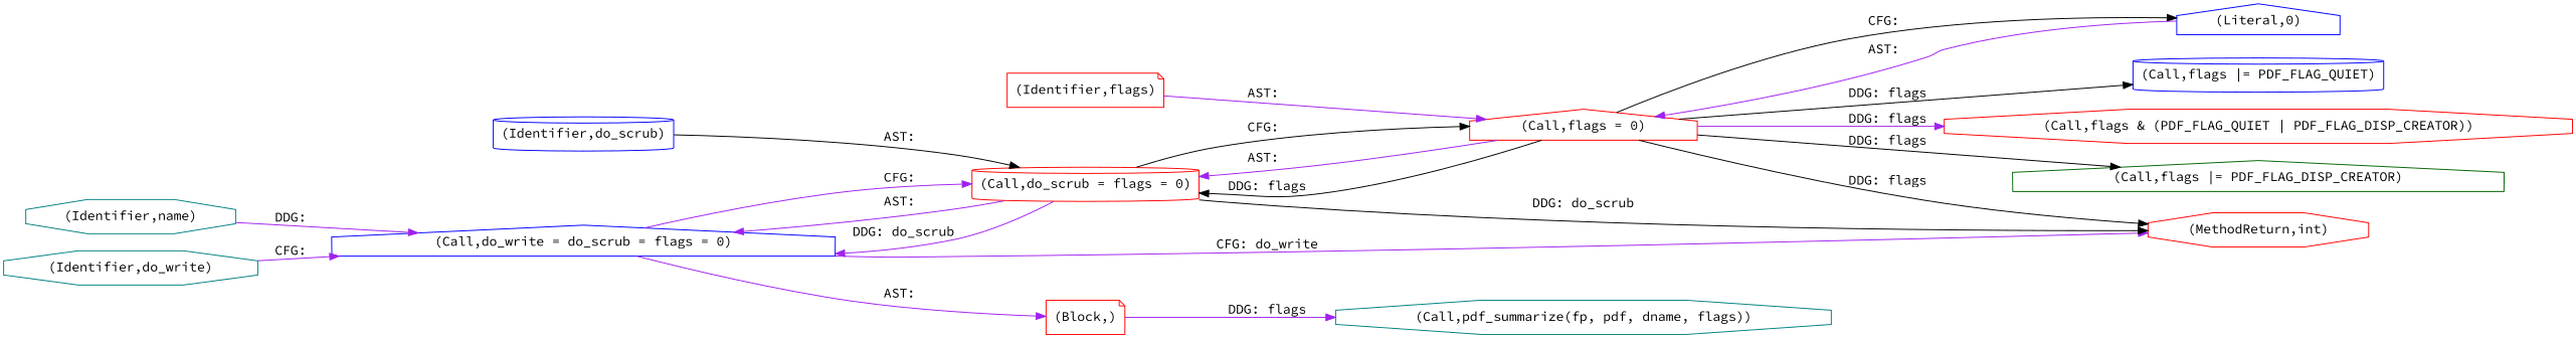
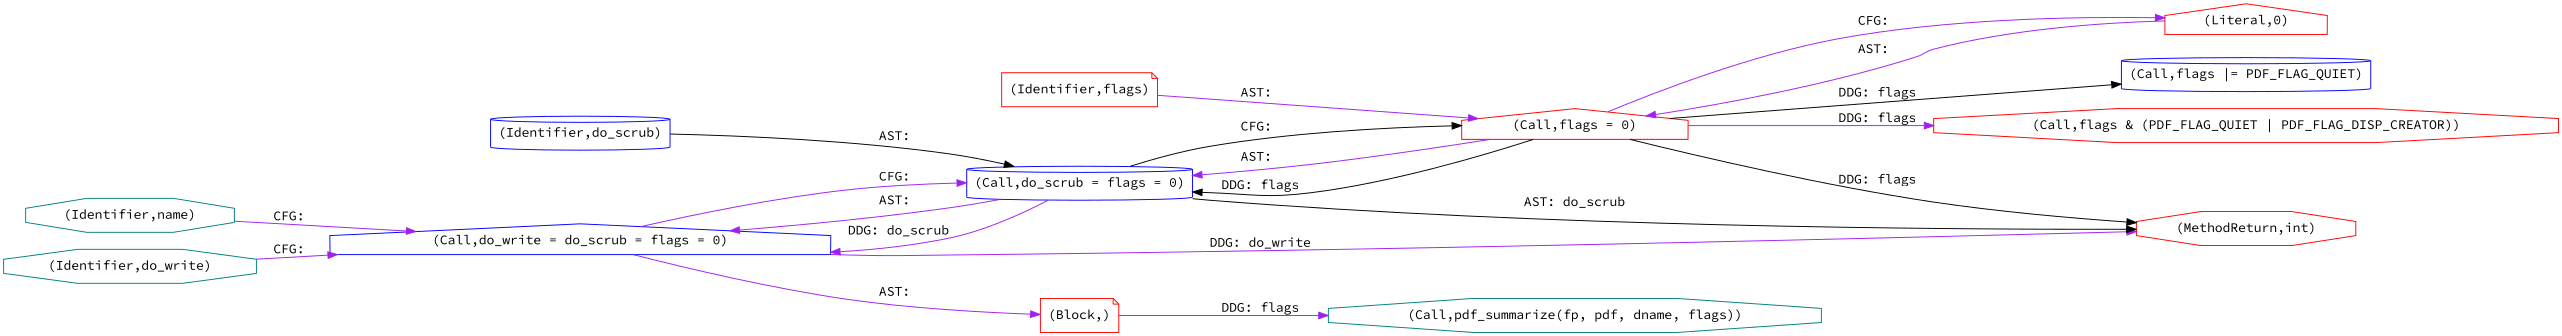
  digraph {
    fontname="Source Code Pro"
    rankdir=LR
    node [color=red fontname="Source Code Pro" shape=octagon]
    edge [color=purple fontname="Source Code Pro"]
    n1 [color=blue label="(Call,do_write = do_scrub = flags = 0)" shape=house]
-   n2 [label="(Call,do_scrub = flags = 0)" shape=cylinder]
+   n2 [color=blue label="(Call,do_scrub = flags = 0)" shape=cylinder]
    n3 [label="(MethodReturn,int)"]
    n4 [label="(Block,)" shape=note]
    n5 [label="(Call,flags = 0)" shape=house]
    n6 [color=teal label="(Call,pdf_summarize(fp, pdf, dname, flags))"]
-   n7 [color=blue label="(Literal,0)" shape=house]
+   n7 [label="(Literal,0)" shape=house]
    n8 [color=blue label="(Call,flags |= PDF_FLAG_QUIET)" shape=cylinder]
    n9 [label="(Call,flags & (PDF_FLAG_QUIET | PDF_FLAG_DISP_CREATOR))"]
-   n10 [color=darkgreen label="(Call,flags |= PDF_FLAG_DISP_CREATOR)" shape=house]
    n11 [label="(Identifier,flags)" shape=note]
    n12 [color=teal label="(Identifier,name)"]
    n13 [color=teal label="(Identifier,do_write)"]
    n14 [color=blue label="(Identifier,do_scrub)" shape=cylinder]
    n1 -> n2 [label="CFG: "]
-   n1 -> n3 [label="CFG: do_write"]
+   n1 -> n3 [label="DDG: do_write"]
    n1 -> n4 [label="AST: "]
    n2 -> n1 [label="AST: "]
    n2 -> n1 [label="DDG: do_scrub"]
-   n2 -> n3 [color=black label="DDG: do_scrub"]
+   n2 -> n3 [color=black label="AST: do_scrub"]
    n2 -> n5 [color=black label="CFG: "]
    n4 -> n6 [label="DDG: flags"]
    n5 -> n2 [label="AST: "]
    n5 -> n2 [color=black label="DDG: flags"]
    n5 -> n3 [color=black label="DDG: flags"]
-   n5 -> n7 [color=black label="CFG: "]
+   n5 -> n7 [label="CFG: "]
    n5 -> n8 [color=black label="DDG: flags"]
    n5 -> n9 [label="DDG: flags"]
-   n5 -> n10 [color=black label="DDG: flags"]
    n7 -> n5 [label="AST: "]
    n11 -> n5 [label="AST: "]
-   n12 -> n1 [label="DDG: "]
+   n12 -> n1 [label="CFG: "]
    n13 -> n1 [label="CFG: "]
    n14 -> n2 [color=black label="AST: "]
  }
